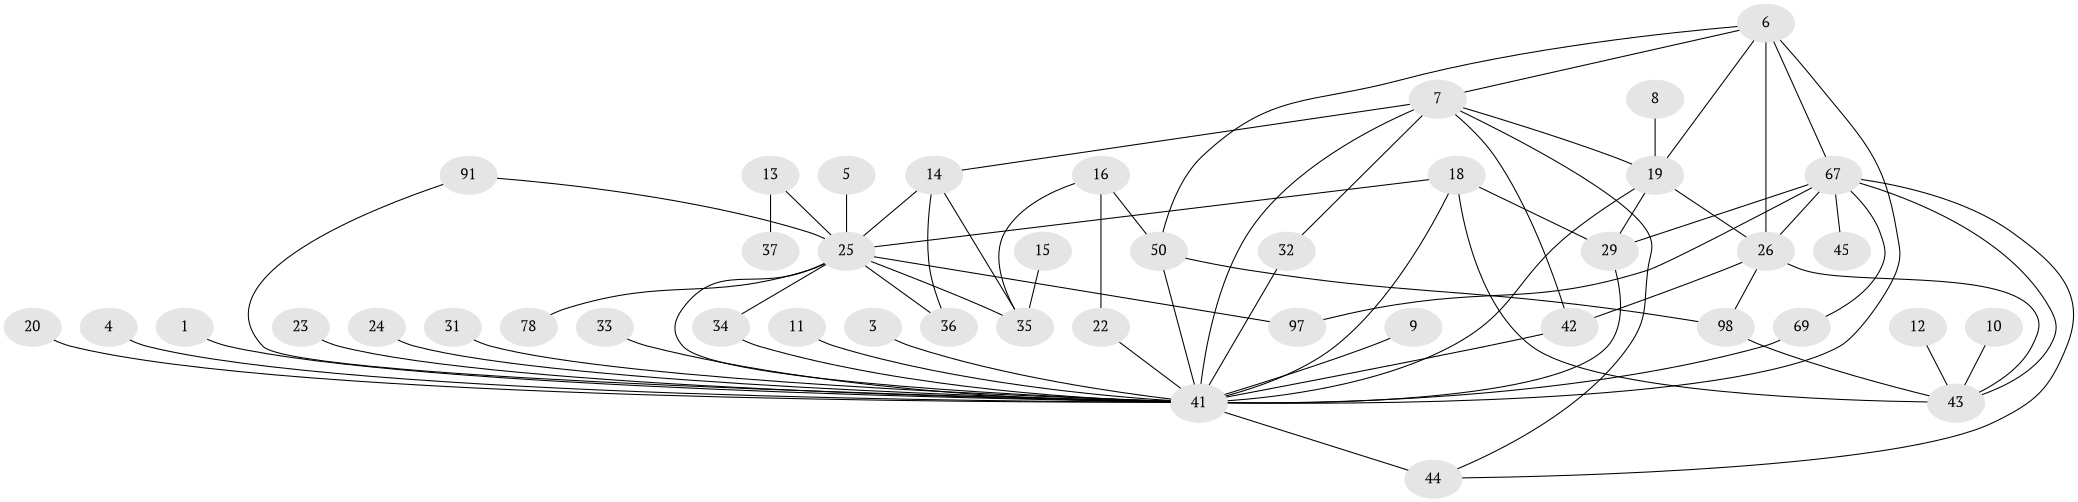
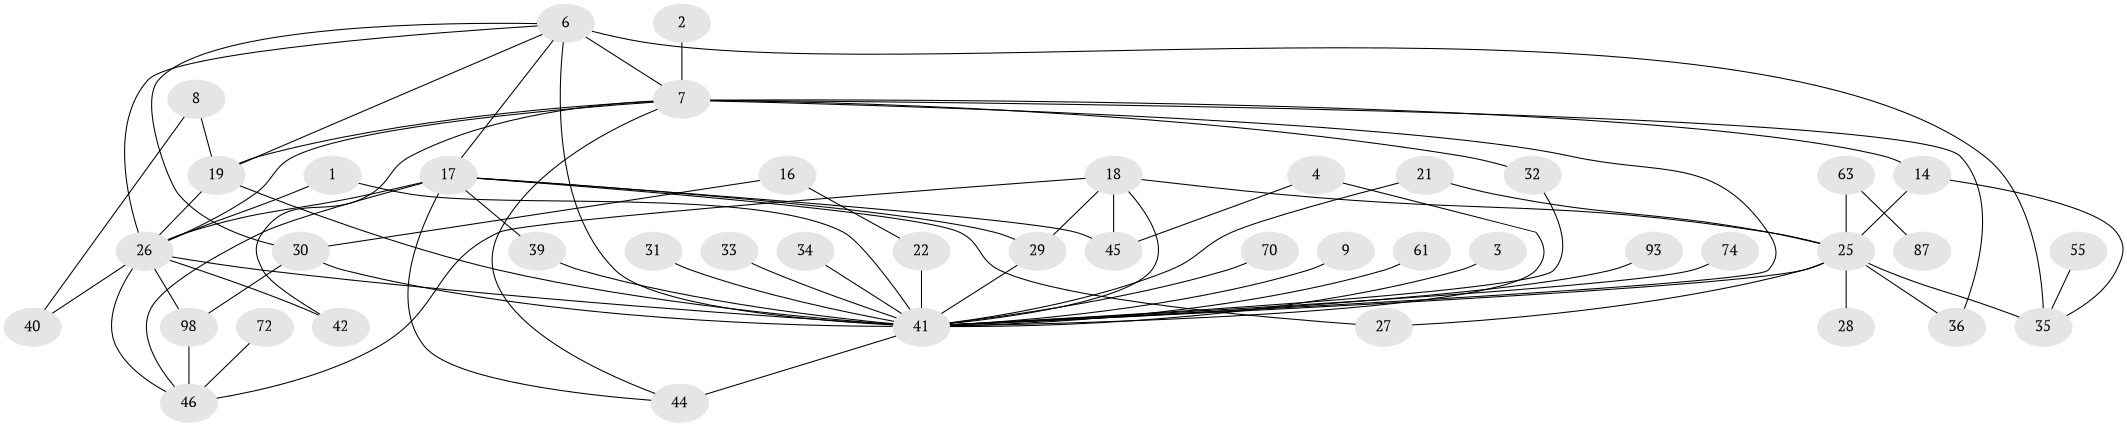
  graph {
    fontname="PT Serif"
    node [color=gray90 fontname="PT Serif" style=filled]
    edge [fontname="PT Serif" weight=1.0]
    1
    26
    41
    42
-   43
+   40
+   43 [label=46]
    n7 [label=98]
    44
+   2
    7
    19
    14
    32
    36
    3
    4
    45
-   5
    25
    35
-   27 [label=97]
-   28 [label=78]
+   27
+   28
    34
    6
-   17 [label=67]
-   30 [label=50]
+   17
+   30
    29
-   39 [label=69]
+   39
    8
    9
-   10
-   11
-   12
-   13
-   37
-   15
+   11 [label=61]
+   12 [label=72]
+   13 [label=63]
+   37 [label=87]
+   15 [label=55]
    16
    22
    18
-   20
-   21 [label=91]
-   23
-   24
+   20 [label=70]
+   21
+   23 [label=93]
+   24 [label=74]
    31
    33
+   1 -- 26
    1 -- 41
-   42 -- 41
+   26 -- 41
    26 -- 42
+   26 -- 40
    26 -- 43
    26 -- n7
    41 -- 44 [weight=2.0]
    n7 -- 43
+   2 -- 7
+   7 -- 26
    7 -- 41 [weight=2.0]
    7 -- 42
    7 -- 44
    7 -- 19
    7 -- 14
    7 -- 32
-   14 -- 36
+   7 -- 36
    19 -- 26
    19 -- 41 [weight=3.0]
-   19 -- 29
    14 -- 25
    14 -- 35
    32 -- 41
    3 -- 41
    4 -- 41
-   5 -- 25
+   4 -- 45
    25 -- 41
    25 -- 36
    25 -- 35
    25 -- 27
    25 -- 28
-   25 -- 34
    34 -- 41
    6 -- 26
    6 -- 41 [weight=2.0]
    6 -- 7
    6 -- 19
-   16 -- 35
+   6 -- 35
    6 -- 17
    6 -- 30
    17 -- 26
    17 -- 43
    17 -- 44
    17 -- 45
    17 -- 27
    17 -- 29
    17 -- 39
    30 -- 41 [weight=2.0]
    30 -- n7
    29 -- 41 [weight=2.0]
    39 -- 41 [weight=2.0]
+   8 -- 40
    8 -- 19
    9 -- 41
-   10 -- 43
    11 -- 41
    12 -- 43
    13 -- 25
    13 -- 37
    15 -- 35
    16 -- 30
    16 -- 22
    22 -- 41 [weight=2.0]
    18 -- 41
    18 -- 43
+   18 -- 45
    18 -- 25
    18 -- 29
    20 -- 41
    21 -- 41
    21 -- 25
    23 -- 41
    24 -- 41
    31 -- 41
    33 -- 41
  }
